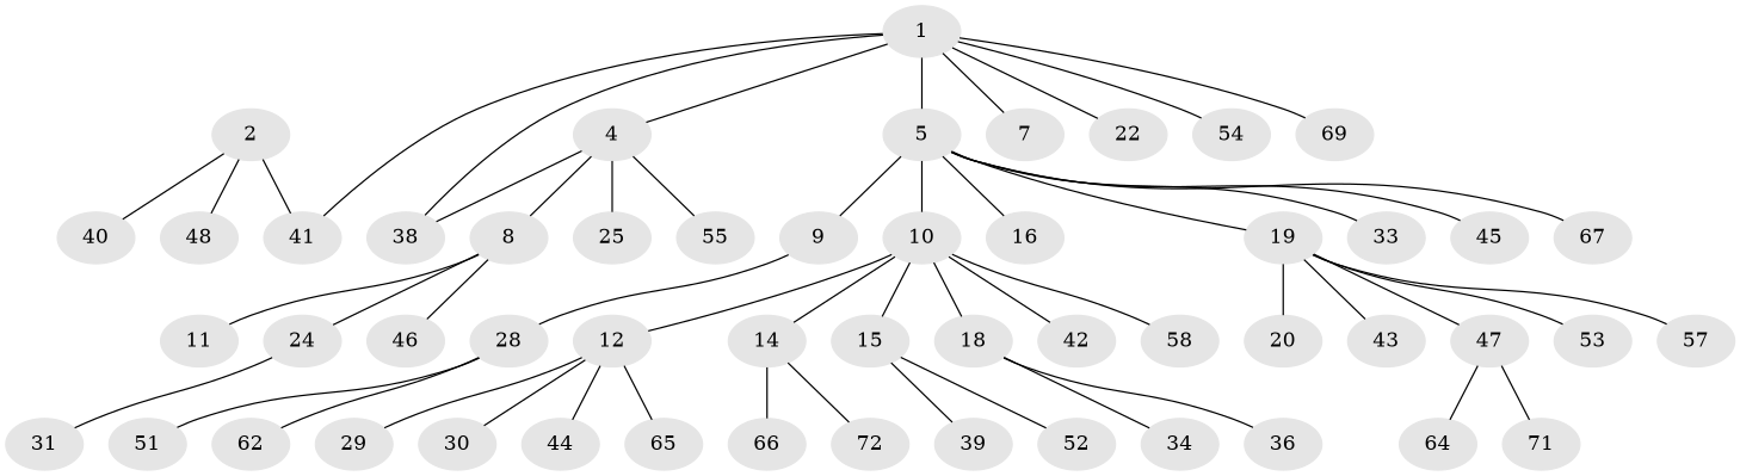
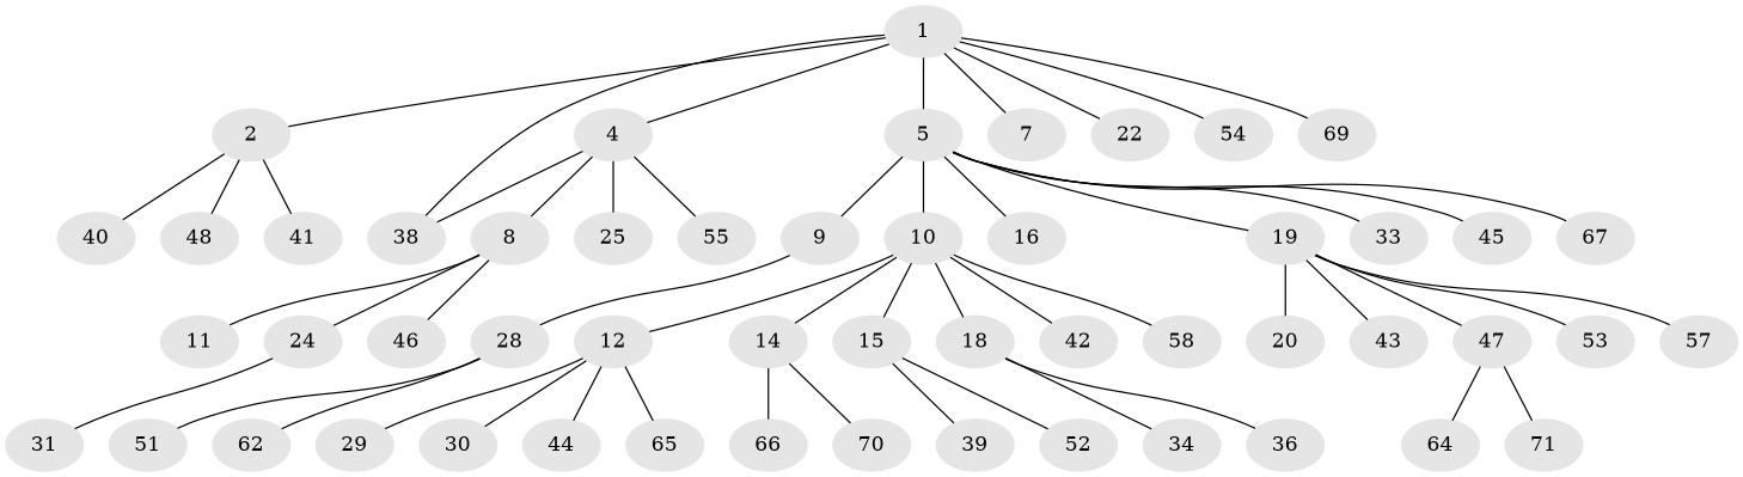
  graph {
    node [color=gray90 style=filled]
    1 [super="+3"]
    2 [super="+13"]
    4 [super="+27"]
    5 [super="+6"]
    7
    22
    38
    54
    69
    40
    41
    48 [super="+60"]
    8 [super="+56"]
    n14 [label=25]
    55 [super="+59"]
    9
    10 [super="+17"]
    16
    19 [super="+23"]
    33
    45
    67
    11
    24 [super="+63"]
    46
    28 [super="+32"]
    12 [super="+66"]
    14 [super="+21"]
    15 [super="+25"]
    18 [super="+26"]
    42
    58
    20 [super="+37"]
    43 [super="+49"]
    47 [super="+50"]
    53
    57
    31
    29
    30
    44
    65
    n43 [label=66]
-   70 [label=72]
+   70
    39
    52
    34
    36
    51
    62
    64
    71
-   1 -- 41
+   1 -- 2
    1 -- 4
    1 -- 5
    1 -- 7
    1 -- 22
    1 -- 38
    1 -- 54
    1 -- 69
    2 -- 40
    2 -- 41
    2 -- 48
    4 -- 38
    4 -- 8
    4 -- n14
    4 -- 55
    5 -- 9
    5 -- 10
    5 -- 16
    5 -- 19
    5 -- 33
    5 -- 45
    5 -- 67
    8 -- 11
    8 -- 24
    8 -- 46
    9 -- 28
    10 -- 12
    10 -- 14
    10 -- 15
    10 -- 18
    10 -- 42
    10 -- 58
    19 -- 20
    19 -- 43
    19 -- 47
    19 -- 53
    19 -- 57
    24 -- 31
    28 -- 51
    28 -- 62
    12 -- 29
    12 -- 30
    12 -- 44
    12 -- 65
    14 -- n43
    14 -- 70
    15 -- 39
    15 -- 52
    18 -- 34
    18 -- 36
    47 -- 64
    47 -- 71
  }
